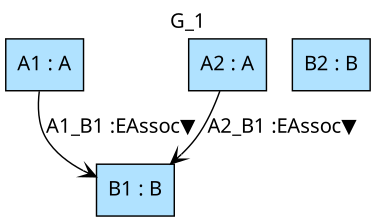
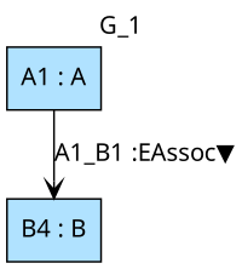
  digraph {
    label=G_1
    labelfontsize=12
    labelloc=tl
    fontname="Noto Sans"
    node [fillcolor=lightskyblue1 shape=box style=filled fontname="Noto Sans"]
    edge [arrowhead=vee fontname="Noto Sans"]
    n1 [label="A1 : A"]
-   n2 [label="B1 : B"]
-   n3 [label="A2 : A"]
-   n4 [label="B2 : B"]
+   n2 [label="B4 : B"]
    n1 -> n2 [label="A1_B1 :EAssoc▼"]
-   n3 -> n2 [label="A2_B1 :EAssoc▼"]
  }
